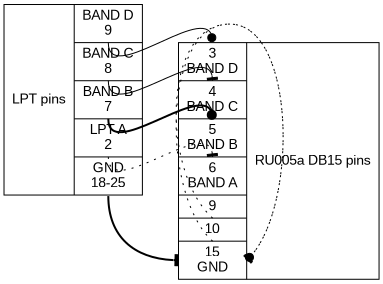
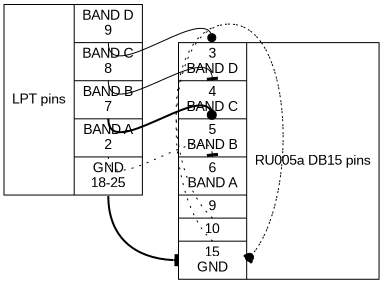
  digraph {
    rankdir=LR
    fontname="Liberation Sans"
    node [shape=record fontname="Liberation Sans"]
    edge [arrowhead=tee headport="15:e" tailport="9:s" style=dotted fontname="Liberation Sans"]
-   n1 [label="{LPT pins | { <9>BAND D\n9 | <8>BAND C\n8 | <7>BAND B\n7 | <2>LPT A\n2 | <gnd>GND\n18-25 }}"]
+   n1 [label="{LPT pins | { <9>BAND D\n9 | <8>BAND C\n8 | <7>BAND B\n7 | <2>BAND A\n2 | <gnd>GND\n18-25 }}"]
    n2 [label="{{ <3>3\nBAND D | <4>4\nBAND C | <5>5\nBAND B | <6>6\nBAND A | <9> 9 | <10> 10 | <15>15\nGND } | RU005a DB15 pins}"]
    n1 -> n2 [arrowhead=dot headport="3:n" style=solid]
    n1 -> n2 [headport="4:n" tailport="8:s" style=solid]
    n1 -> n2 [arrowhead=dot headport="5:n" tailport="7:s" style=bold]
    n1 -> n2 [headport="6:n" tailport="2:s"]
    n1 -> n2 [headport=15 tailport="gnd:s" style=bold]
    n2 -> n2
    n2 -> n2 [arrowhead=dot tailport="10:s"]
  }
